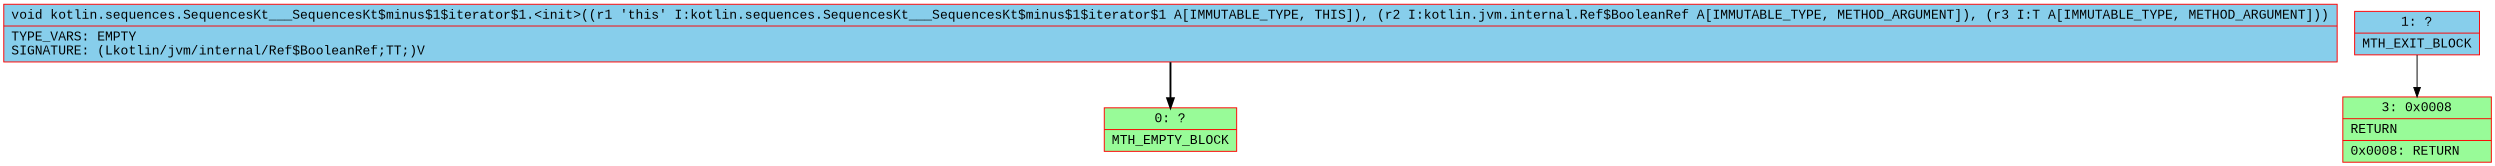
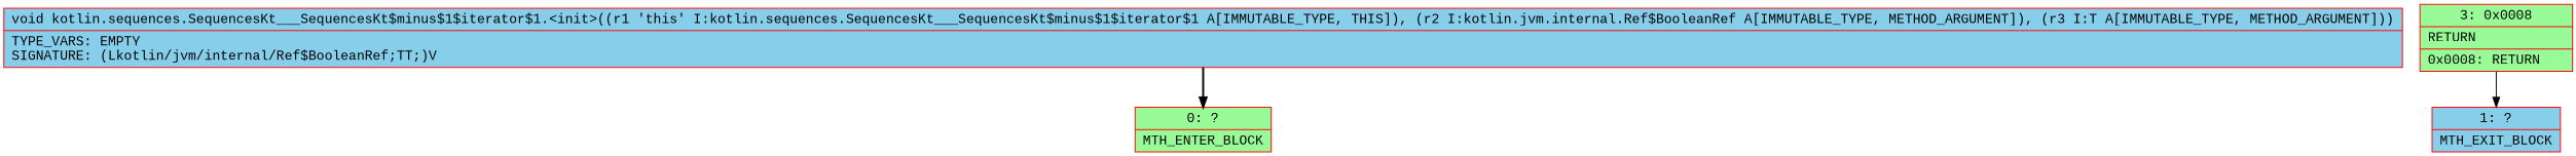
  digraph {
    fontname="Liberation Mono"
    node [color=red fillcolor=palegreen fontname="Liberation Mono" shape=record style=filled]
    edge [fontname="Liberation Mono"]
-   n1 [label="{0\:\ ?|MTH_EMPTY_BLOCK\l}"]
+   n1 [label="{0\:\ ?|MTH_ENTER_BLOCK\l}"]
    n2 [label="{3\:\ 0x0008|RETURN\l|0x0008: RETURN   \l}"]
    n3 [fillcolor=skyblue label="{1\:\ ?|MTH_EXIT_BLOCK\l}"]
    n4 [fillcolor=skyblue label="{void kotlin.sequences.SequencesKt___SequencesKt$minus$1$iterator$1.\<init\>((r1 'this' I:kotlin.sequences.SequencesKt___SequencesKt$minus$1$iterator$1 A[IMMUTABLE_TYPE, THIS]), (r2 I:kotlin.jvm.internal.Ref$BooleanRef A[IMMUTABLE_TYPE, METHOD_ARGUMENT]), (r3 I:T A[IMMUTABLE_TYPE, METHOD_ARGUMENT]))  | TYPE_VARS: EMPTY\lSIGNATURE: (Lkotlin\/jvm\/internal\/Ref$BooleanRef;TT;)V\l}"]
-   n3 -> n2 [style=solid]
+   n2 -> n3 [style=solid]
    n4 -> n1 [style=bold]
  }
